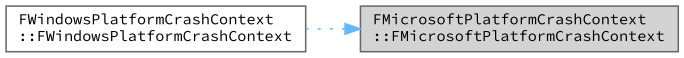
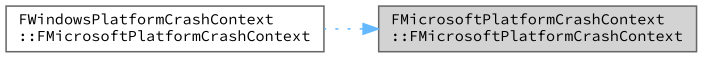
  digraph {
    rankdir=RL
    fontname="Source Code Pro"
    node [fontname="Source Code Pro" fontsize=10 shape=box style=filled]
    n1 [color=gray40 fillcolor=lightgrey fontcolor=black height=0.2 label="FMicrosoftPlatformCrashContext\l::FMicrosoftPlatformCrashContext" width=0.4]
-   n2 [color=grey40 fillcolor=white height=0.2 label="FWindowsPlatformCrashContext\l::FWindowsPlatformCrashContext" width=0.4]
+   n2 [color=grey40 fillcolor=white height=0.2 label="FWindowsPlatformCrashContext\l::FMicrosoftPlatformCrashContext" width=0.4]
    n1 -> n2 [color=steelblue1 dir=back fontname="Source Code Pro" fontsize=10 labelfontname=Helvetica labelfontsize=10 style=dotted]
  }
